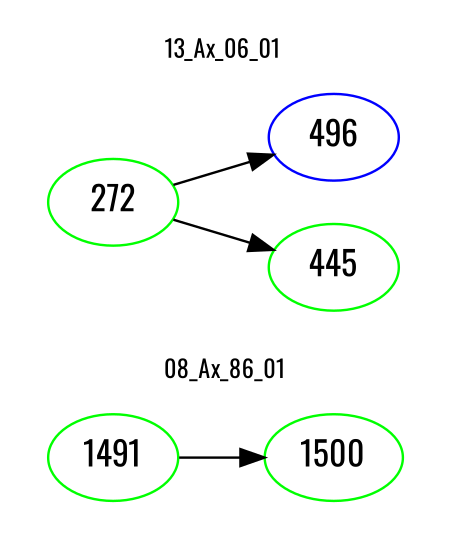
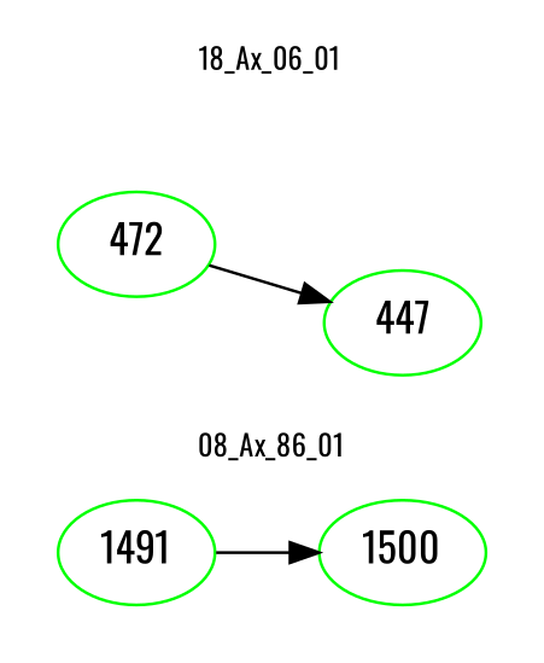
  digraph {
    fontname=Oswald
    rankdir=LR
    node [color=green fontname=Oswald]
    edge [color=black fontname=Oswald]
    n1 [label=1491]
    n2 [label=1500]
-   n3 [label=272]
-   n4 [label=445]
-   n5 [color=blue label=496]
+   n3 [label=472]
+   n4 [label=447]
    subgraph cluster_1 {
      color=white
      fontsize=10
      label="08_Ax_86_01"
      n1
      n2
    }
    subgraph cluster_2 {
      color=white
      fontsize=10
-     label="13_Ax_06_01"
+     label="18_Ax_06_01"
      n3
      n4
-     n5
    }
    n1 -> n2
    n3 -> n4
-   n3 -> n5
  }
